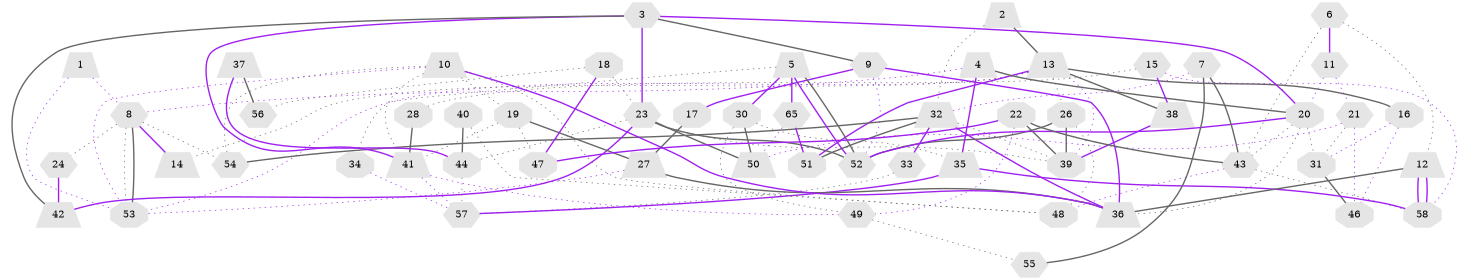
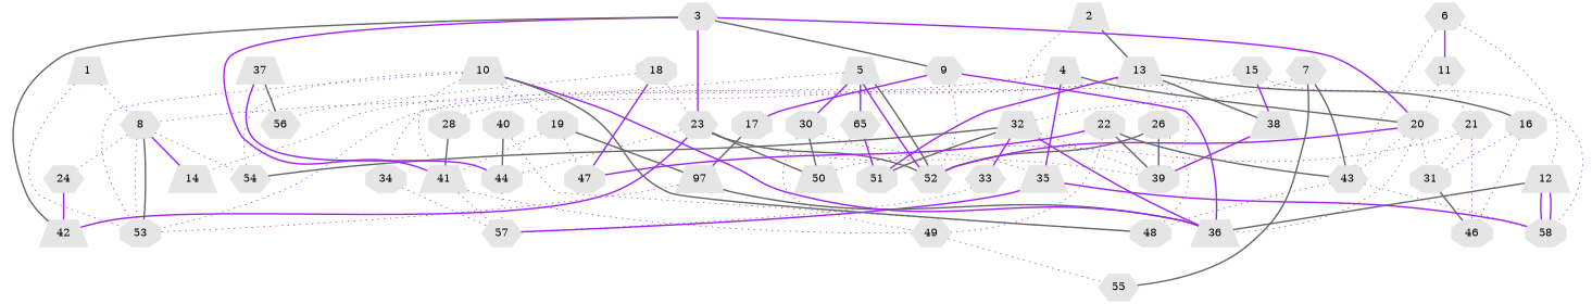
  graph {
    node [color=gray90 shape=octagon style=filled]
    edge [color=gray40 style=dotted]
    1 [shape=trapezium]
    8 [shape=hexagon]
    53
    14 [shape=trapezium]
    24 [shape=hexagon]
    54 [shape=hexagon]
    2 [shape=trapezium]
    13 [shape=trapezium]
    32 [shape=trapezium]
    16
    26
    38 [shape=trapezium]
    39
    51
    36 [shape=trapezium]
    33 [shape=hexagon]
    3 [shape=hexagon]
    9 [shape=hexagon]
    20
    23 [shape=hexagon]
    41 [shape=trapezium]
    42 [shape=trapezium]
    52 [shape=hexagon]
    17
    43 [shape=hexagon]
    31
    50 [shape=trapezium]
    44
    49 [shape=hexagon]
    57 [shape=hexagon]
    4 [shape=trapezium]
    35 [shape=trapezium]
    58
    5 [shape=trapezium]
    n35 [label=65 shape=hexagon]
    30
    34
    6 [shape=hexagon]
    11 [shape=hexagon]
    12 [shape=trapezium]
    21 [shape=hexagon]
    48
    7 [shape=hexagon]
    55 [shape=hexagon]
-   27 [shape=trapezium]
+   27 [shape=trapezium label=97]
    10 [shape=trapezium]
    19
    47
    46
    15 [shape=hexagon]
    28
    18
    56 [shape=hexagon]
    22
    37 [shape=trapezium]
    40
    1 -- 8 [color=purple]
    1 -- 53 [color=purple]
    8 -- 53
    8 -- 53 [style=bold]
    8 -- 14 [color=purple style=bold]
    8 -- 24
    8 -- 54
    24 -- 42 [color=purple style=bold]
    2 -- 13 [style=bold]
    2 -- 32
    13 -- 53 [color=purple]
    13 -- 14
    13 -- 16 [style=bold]
    13 -- 26
    13 -- 38 [style=bold]
    13 -- 39 [color=purple]
    13 -- 51 [color=purple style=bold]
    32 -- 54 [style=bold]
    32 -- 39
    32 -- 51 [style=bold]
    32 -- 36 [color=purple style=bold]
    32 -- 33 [color=purple style=bold]
    16 -- 31 [color=purple]
    16 -- 46 [color=purple]
    26 -- 39 [style=bold]
    26 -- 52 [style=bold]
    26 -- 48
    38 -- 39 [color=purple style=bold]
    33 -- 57
    3 -- 9 [style=bold]
    3 -- 20 [color=purple style=bold]
    3 -- 23 [color=purple style=bold]
    3 -- 41 [color=purple style=bold]
    3 -- 42 [style=bold]
    9 -- 36 [color=purple style=bold]
    9 -- 52 [color=purple]
    9 -- 17 [color=purple style=bold]
    20 -- 36
    20 -- 52 [color=purple style=bold]
    20 -- 43
    20 -- 31
    23 -- 39
    23 -- 42 [color=purple style=bold]
    23 -- 52 [style=bold]
    23 -- 50 [style=bold]
    23 -- 44
    41 -- 49 [color=purple]
    41 -- 57 [color=purple]
    17 -- 27 [style=bold]
    43 -- 58
    43 -- 48 [color=purple]
    31 -- 46 [style=bold]
    44 -- 57
    49 -- 55
    4 -- 8 [color=purple]
    4 -- 20 [style=bold]
    4 -- 35 [color=purple style=bold]
    35 -- 57 [color=purple style=bold]
    35 -- 58 [color=purple style=bold]
    5 -- 52 [color=purple style=bold]
    5 -- 52 [style=bold]
    5 -- n35 [color=purple style=bold]
    5 -- 30 [color=purple style=bold]
    5 -- 34
    n35 -- 51 [color=purple style=bold]
    n35 -- 50 [color=purple]
    30 -- 50 [style=bold]
    30 -- 49
    30 -- 35
    34 -- 57 [color=purple]
    6 -- 43
    6 -- 11 [color=purple style=bold]
    6 -- 12
    11 -- 20 [color=purple]
    11 -- 21 [color=purple]
    12 -- 36 [style=bold]
    12 -- 58 [color=purple style=bold]
    12 -- 58 [color=purple style=bold]
    21 -- 31
    21 -- 50 [color=purple]
    21 -- 46 [color=purple]
    7 -- 32 [color=purple]
    7 -- 43 [style=bold]
    7 -- 55 [style=bold]
    27 -- 53 [color=purple]
    27 -- 36 [style=bold]
    10 -- 53 [color=purple]
    10 -- 54
    10 -- 36 [color=purple style=bold]
    10 -- 41
-   10 -- 48
+   10 -- 48 [style=bold]
    10 -- 19
    19 -- 41
    19 -- 27 [style=bold]
    19 -- 47
    15 -- 38 [color=purple style=bold]
    15 -- 58 [color=purple]
    15 -- 28
    28 -- 41 [style=bold]
    18 -- 23
    18 -- 47 [color=purple style=bold]
    18 -- 56
    22 -- 39 [style=bold]
    22 -- 43 [style=bold]
    22 -- 49 [color=purple]
    22 -- 47 [color=purple style=bold]
    37 -- 44 [color=purple style=bold]
    37 -- 56 [style=bold]
    40 -- 44 [style=bold]
    40 -- 48
  }
